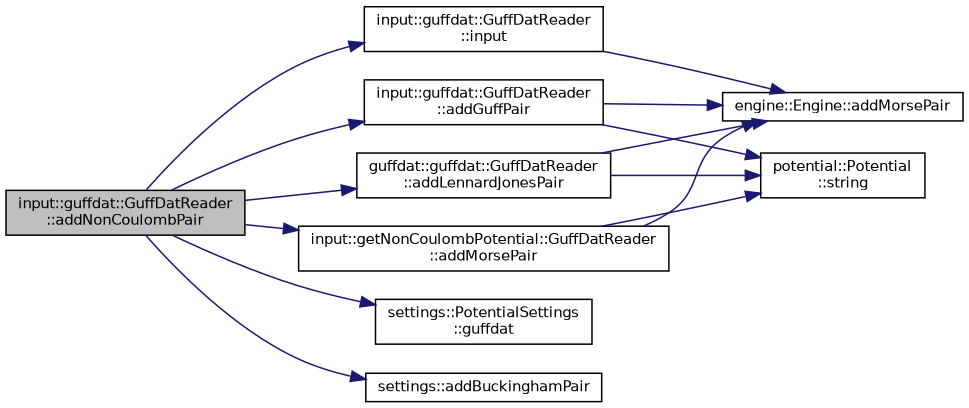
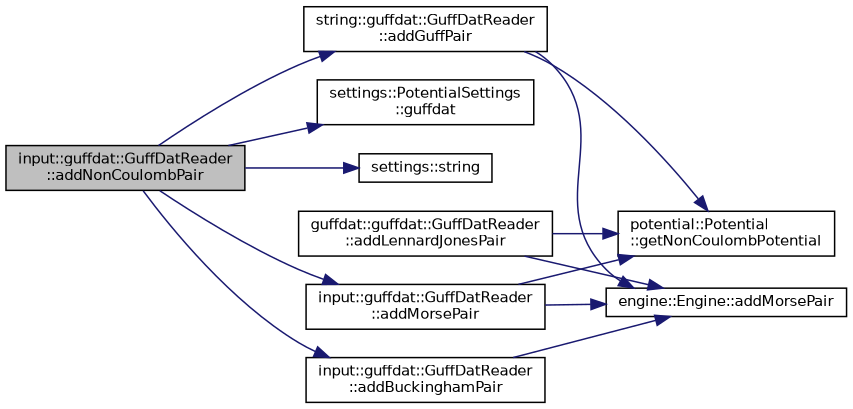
  digraph {
    rankdir=LR
    node [color=black fillcolor=white fontname=Helvetica fontsize=10 shape=record style=filled]
    edge [color=midnightblue fontname=Helvetica fontsize=10 labelfontname=Helvetica labelfontsize=10 style=solid]
    n1 [fillcolor=grey75 fontcolor=black height=0.2 label="input::guffdat::GuffDatReader\l::addNonCoulombPair" width=0.4]
-   n2 [height=0.2 label="input::guffdat::GuffDatReader\l::input" width=0.4]
-   n3 [height=0.2 label="input::guffdat::GuffDatReader\l::addGuffPair" width=0.4]
+   n2 [height=0.2 label="input::guffdat::GuffDatReader\l::addBuckinghamPair" width=0.4]
+   n3 [height=0.2 label="string::guffdat::GuffDatReader\l::addGuffPair" width=0.4]
    n4 [height=0.2 label="guffdat::guffdat::GuffDatReader\l::addLennardJonesPair" width=0.4]
-   n5 [height=0.2 label="input::getNonCoulombPotential::GuffDatReader\l::addMorsePair" width=0.4]
+   n5 [height=0.2 label="input::guffdat::GuffDatReader\l::addMorsePair" width=0.4]
    n6 [height=0.2 label="settings::PotentialSettings\l::guffdat" width=0.4]
-   n7 [height=0.2 label="settings::addBuckinghamPair" width=0.4]
+   n7 [height=0.2 label="settings::string" width=0.4]
    n8 [height=0.2 label="engine::Engine::addMorsePair" width=0.4]
-   n9 [height=0.2 label="potential::Potential\l::string" width=0.4]
+   n9 [height=0.2 label="potential::Potential\l::getNonCoulombPotential" width=0.4]
    n1 -> n2
    n1 -> n3
-   n1 -> n4
    n1 -> n5
    n1 -> n6
    n1 -> n7
    n2 -> n8
    n3 -> n8
    n3 -> n9
    n4 -> n8
    n4 -> n9
    n5 -> n8
    n5 -> n9
  }
